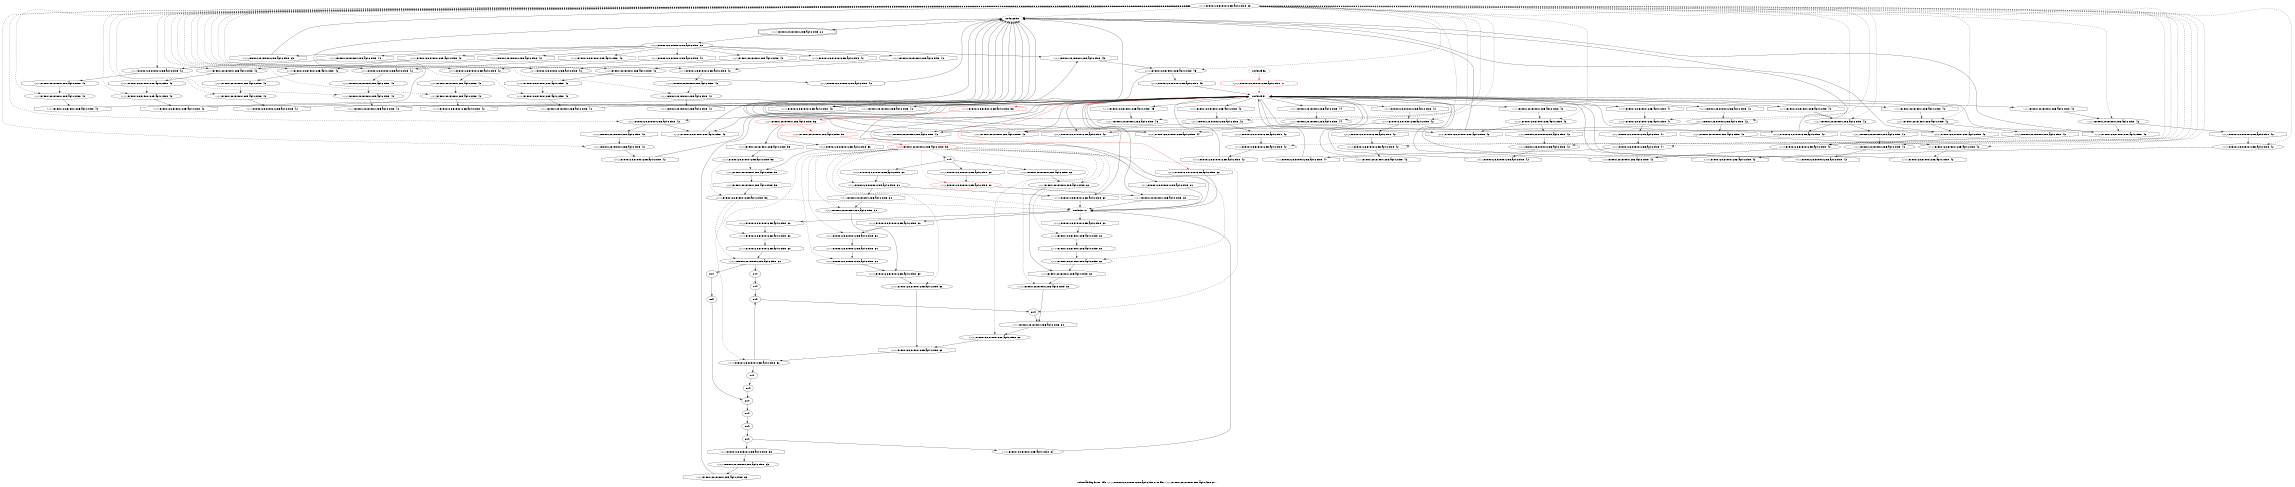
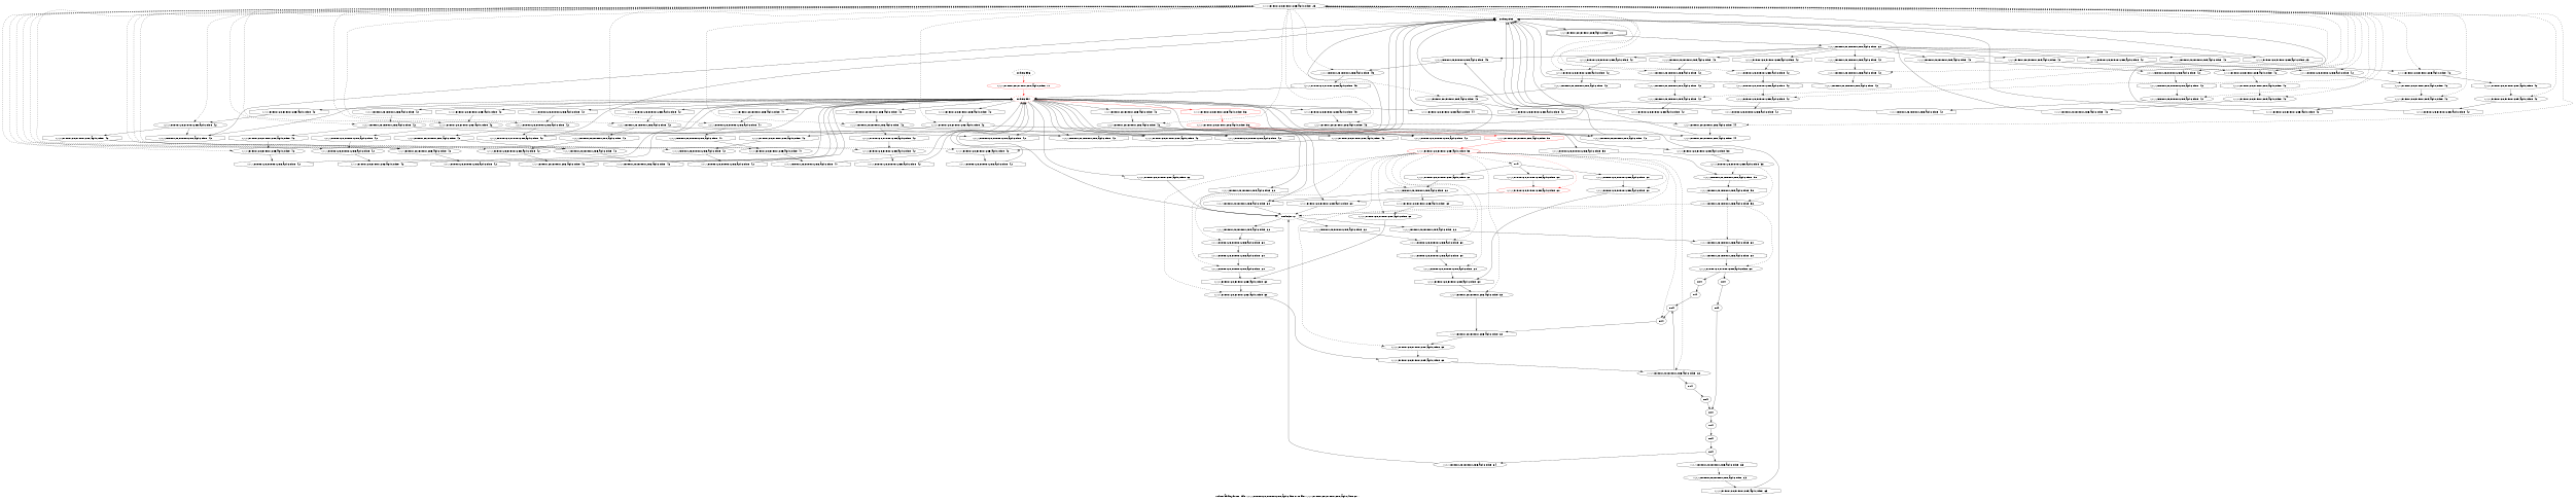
  digraph {
    label="Vulnerability from  'file ../../../Preon128/Preon128B/api.c line 8 to file ../../../Preon128/Preon128B/api.c line 60 ' "
    node [shape=octagon style=solid]
    n1 [label="../../../Preon128/Preon128B/api.c Line  23" shape=ellipse]
    node_2999 [shape=ellipse style=dashed]
    n3 [label="../../../Preon128/Preon128B/api.c Line  42" shape=ellipse]
    n4 [label="../../../Preon128/Preon128B/api.c Line  42" shape=ellipse]
    n5 [label="../../../Preon128/Preon128B/api.c Line  42" shape=ellipse]
    n6 [label="../../../Preon128/Preon128B/api.c Line  42" shape=ellipse]
    n7 [label="../../../Preon128/Preon128B/api.c Line  42" shape=ellipse]
    n8 [label="../../../Preon128/Preon128B/api.c Line  42" shape=ellipse]
    n9 [label="../../../Preon128/Preon128B/api.c Line  42" shape=ellipse]
    n10 [label="../../../Preon128/Preon128B/api.c Line  42" shape=ellipse]
    n11 [label="../../../Preon128/Preon128B/api.c Line  42" shape=ellipse]
    n12 [label="../../../Preon128/Preon128B/api.c Line  42" shape=ellipse]
    n13 [label="../../../Preon128/Preon128B/api.c Line  42" shape=ellipse]
    n14 [label="../../../Preon128/Preon128B/api.c Line  42" shape=ellipse]
    n15 [label="../../../Preon128/Preon128B/api.c Line  42" shape=ellipse]
    n16 [label="../../../Preon128/Preon128B/api.c Line  42" shape=ellipse]
    n17 [label="../../../Preon128/Preon128B/api.c Line  42" shape=ellipse]
    n18 [label="../../../Preon128/Preon128B/api.c Line  42" shape=ellipse]
    n19 [label="../../../Preon128/Preon128B/api.c Line  44" shape=ellipse]
    n20 [label="../../../Preon128/Preon128B/api.c Line  42" shape=ellipse]
    n21 [label="../../../Preon128/Preon128B/api.c Line  45" shape=ellipse]
    n22 [label="../../../Preon128/Preon128B/api.c Line  42" shape=ellipse]
    n23 [label="../../../Preon128/Preon128B/api.c Line  42" shape=ellipse]
    n24 [label="../../../Preon128/Preon128B/api.c Line  42" shape=ellipse]
    n25 [label="../../../Preon128/Preon128B/api.c Line  45" shape=ellipse]
    n26 [label="../../../Preon128/Preon128B/api.c Line  42" shape=ellipse]
    n27 [label="../../../Preon128/Preon128B/api.c Line  42" shape=ellipse]
    n28 [label="../../../Preon128/Preon128B/api.c Line  42" shape=ellipse]
    n29 [label="../../../Preon128/Preon128B/api.c Line  47" shape=ellipse]
    n30 [label="../../../Preon128/Preon128B/api.c Line  47" shape=ellipse]
    n31 [label="../../../Preon128/Preon128B/api.c Line  42" shape=ellipse]
    n32 [label="../../../Preon128/Preon128B/api.c Line  42" shape=ellipse]
    n33 [label="../../../Preon128/Preon128B/api.c Line  42" shape=ellipse]
    n34 [label="../../../Preon128/Preon128B/api.c Line  42" shape=ellipse]
    n35 [label="../../../Preon128/Preon128B/api.c Line  42" shape=ellipse]
    n36 [label="../../../Preon128/Preon128B/api.c Line  42" shape=ellipse]
    n37 [label="../../../Preon128/Preon128B/api.c Line  42" shape=ellipse]
    n38 [label="../../../Preon128/Preon128B/api.c Line  42" shape=ellipse]
    n39 [label="../../../Preon128/Preon128B/api.c Line  22" shape=doubleoctagon]
    n40 [label="../../../Preon128/Preon128B/api.c Line  42"]
    n41 [label="../../../Preon128/Preon128B/api.c Line  42"]
    n42 [label="../../../Preon128/Preon128B/api.c Line  42"]
    n43 [label="../../../Preon128/Preon128B/api.c Line  42"]
    n44 [label="../../../Preon128/Preon128B/api.c Line  42"]
    n45 [label="../../../Preon128/Preon128B/api.c Line  42"]
    n46 [label="../../../Preon128/Preon128B/api.c Line  42"]
    n47 [label="../../../Preon128/Preon128B/api.c Line  42"]
    n48 [label="../../../Preon128/Preon128B/api.c Line  42"]
    n49 [label="../../../Preon128/Preon128B/api.c Line  42"]
    n50 [label="../../../Preon128/Preon128B/api.c Line  42"]
    n51 [label="../../../Preon128/Preon128B/api.c Line  42"]
    n52 [label="../../../Preon128/Preon128B/api.c Line  42"]
    n53 [label="../../../Preon128/Preon128B/api.c Line  42"]
    n54 [label="../../../Preon128/Preon128B/api.c Line  42"]
    n55 [label="../../../Preon128/Preon128B/api.c Line  42"]
    n56 [label="../../../Preon128/Preon128B/api.c Line  42"]
    n57 [label="../../../Preon128/Preon128B/api.c Line  42"]
    n58 [label="../../../Preon128/Preon128B/api.c Line  42"]
    n59 [label="../../../Preon128/Preon128B/api.c Line  42"]
    n60 [label="../../../Preon128/Preon128B/api.c Line  44"]
    n61 [label="../../../Preon128/Preon128B/api.c Line  42"]
    n62 [label="../../../Preon128/Preon128B/api.c Line  42"]
    n63 [label="../../../Preon128/Preon128B/api.c Line  45"]
    n64 [label="../../../Preon128/Preon128B/api.c Line  42"]
    n65 [label="../../../Preon128/Preon128B/api.c Line  42"]
    n66 [label="../../../Preon128/Preon128B/api.c Line  42"]
    n67 [label="../../../Preon128/Preon128B/api.c Line  42"]
-   n68 [label="../../../Preon128/Preon128B/api.c Line  46"]
    n69 [label="../../../Preon128/Preon128B/api.c Line  45"]
    n70 [label="../../../Preon128/Preon128B/api.c Line  42"]
    n71 [label="../../../Preon128/Preon128B/api.c Line  42"]
    n72 [label="../../../Preon128/Preon128B/api.c Line  42"]
    n73 [label="../../../Preon128/Preon128B/api.c Line  47"]
    n74 [label="../../../Preon128/Preon128B/api.c Line  47"]
    n75 [label="../../../Preon128/Preon128B/api.c Line  42"]
    n76 [label="../../../Preon128/Preon128B/api.c Line  42"]
    n77 [label="../../../Preon128/Preon128B/api.c Line  42"]
    n78 [label="../../../Preon128/Preon128B/api.c Line  42"]
    n79 [label="../../../Preon128/Preon128B/api.c Line  42"]
    n80 [label="../../../Preon128/Preon128B/api.c Line  42"]
    n81 [label="../../../Preon128/Preon128B/api.c Line  42"]
    n82 [label="../../../Preon128/Preon128B/api.c Line  42"]
    n83 [label="../../../Preon128/Preon128B/api.c Line  42"]
    n84 [label="../../../Preon128/Preon128B/api.c Line  42"]
    n85 [label="../../../Preon128/Preon128B/api.c Line  22" shape=ellipse]
    node_2997 [color=red shape=ellipse style=dashed]
    n87 [label="../../../Preon128/Preon128B/api.c Line  42"]
    n88 [label="../../../Preon128/Preon128B/api.c Line  42"]
    n89 [label="../../../Preon128/Preon128B/api.c Line  23"]
    n90 [label="../../../Preon128/Preon128B/api.c Line  42"]
    n91 [label="../../../Preon128/Preon128B/api.c Line  42"]
    n92 [label="../../../Preon128/Preon128B/api.c Line  42"]
    n93 [label="../../../Preon128/Preon128B/api.c Line  42"]
    n94 [label="../../../Preon128/Preon128B/api.c Line  42"]
    n95 [label="../../../Preon128/Preon128B/api.c Line  42"]
-   n96 [color=red label="../../../Preon128/Preon128B/api.c Line  11"]
+   n96 [color=red label="../../../Preon128/Preon128B/api.c Line  11" shape=ellipse]
    n97 [label="../../../Preon128/Preon128B/api.c Line  42"]
    n98 [label="../../../Preon128/Preon128B/api.c Line  42"]
    n99 [label="../../../Preon128/Preon128B/api.c Line  42"]
    n100 [label="../../../Preon128/Preon128B/api.c Line  42"]
    n101 [label="../../../Preon128/Preon128B/api.c Line  60"]
    n102 [color=red label="../../../Preon128/Preon128B/api.c Line  56"]
    n103 [label="../../../Preon128/Preon128B/api.c Line  42"]
    n104 [label="../../../Preon128/Preon128B/api.c Line  42"]
    n105 [label="../../../Preon128/Preon128B/api.c Line  60"]
    n106 [label="../../../Preon128/Preon128B/api.c Line  42"]
    n107 [label="../../../Preon128/Preon128B/api.c Line  44"]
    n108 [label="../../../Preon128/Preon128B/api.c Line  45"]
    n109 [label="../../../Preon128/Preon128B/api.c Line  62"]
    n110 [label="../../../Preon128/Preon128B/api.c Line  60"]
    n111 [label="../../../Preon128/Preon128B/api.c Line  47"]
    n112 [label="../../../Preon128/Preon128B/api.c Line  42"]
    node_3112 [shape=ellipse style=dashed]
    n114 [color=red label="../../../Preon128/Preon128B/api.c Line  56" shape=ellipse]
    n115 [label="../../../Preon128/Preon128B/api.c Line  60"]
    n116 [label="../../../Preon128/Preon128B/api.c Line  60"]
    n117 [label="../../../Preon128/Preon128B/api.c Line  60"]
    n118 [label="../../../Preon128/Preon128B/api.c Line  58"]
    n119 [color=red label="../../../Preon128/Preon128B/api.c Line  58"]
    n120 [label="../../../Preon128/Preon128B/api.c Line  58"]
    node_2996 [color=black shape=ellipse style=dashed]
    n122 [label=null]
    n123 [label=null shape=ellipse]
    n124 [label=null]
    n125 [label=null shape=ellipse]
    n126 [label="../../../Preon128/Preon128B/api.c Line  60" shape=ellipse]
    n127 [label=null]
    n128 [label=null shape=ellipse]
    n129 [label="../../../Preon128/Preon128B/api.c Line  60"]
    n130 [label="../../../Preon128/Preon128B/api.c Line  60"]
    n131 [label="../../../Preon128/Preon128B/api.c Line  60" shape=ellipse]
    n132 [label=null]
    n133 [label=null]
    n134 [label=null shape=ellipse]
    n135 [label=null shape=ellipse]
    n136 [label=null]
    n137 [label="../../../Preon128/Preon128B/api.c Line  60" shape=ellipse]
    n138 [label="../../../Preon128/Preon128B/api.c Line  60"]
    n139 [label=null shape=ellipse]
    n140 [label="../../../Preon128/Preon128B/api.c Line  64" shape=ellipse]
    n141 [label="../../../Preon128/Preon128B/api.c Line  63"]
    n142 [label="../../../Preon128/Preon128B/api.c Line  63" shape=ellipse]
    n143 [label="../../../Preon128/Preon128B/api.c Line  63"]
    n144 [label="../../../Preon128/Preon128B/api.c Line  60"]
    n145 [label="../../../Preon128/Preon128B/api.c Line  60" shape=ellipse]
    n146 [label="../../../Preon128/Preon128B/api.c Line  60"]
    n147 [label="../../../Preon128/Preon128B/api.c Line  60" shape=ellipse]
    n148 [label="../../../Preon128/Preon128B/api.c Line  60" shape=ellipse]
    n149 [label="../../../Preon128/Preon128B/api.c Line  60" shape=ellipse]
    n150 [label="../../../Preon128/Preon128B/api.c Line  60"]
    n151 [label="../../../Preon128/Preon128B/api.c Line  60" shape=ellipse]
    n152 [label="../../../Preon128/Preon128B/api.c Line  60" shape=ellipse]
    n153 [label="../../../Preon128/Preon128B/api.c Line  60"]
    n154 [label="../../../Preon128/Preon128B/api.c Line  60" shape=ellipse]
    n155 [label="../../../Preon128/Preon128B/api.c Line  60"]
    n156 [label="../../../Preon128/Preon128B/api.c Line  60" shape=ellipse]
    n157 [label="../../../Preon128/Preon128B/api.c Line  60" shape=ellipse]
    n158 [label="../../../Preon128/Preon128B/api.c Line  58" shape=ellipse]
    n159 [color=red label="../../../Preon128/Preon128B/api.c Line  58" shape=ellipse]
    n160 [label="../../../Preon128/Preon128B/api.c Line  58" shape=ellipse]
    n161 [label="../../../Preon128/Preon128B/api.c Line  58" shape=ellipse]
    n162 [label="../../../Preon128/Preon128B/api.c Line  58"]
    n163 [label=null shape=ellipse]
    n164 [label="../../../Preon128/Preon128B/api.c Line  60"]
    n165 [label="../../../Preon128/Preon128B/api.c Line  60"]
    n166 [label="../../../Preon128/Preon128B/api.c Line  60"]
    n167 [color=red label="../../../Preon128/Preon128B/api.c Line  60" shape=ellipse]
    n168 [label="../../../Preon128/Preon128B/api.c Line  60" shape=ellipse]
    n1 -> node_2999 [style=dashed]
    n1 -> n3 [style=dashed]
    n1 -> n4 [style=dashed]
    n1 -> n5 [style=dashed]
    n1 -> n6 [style=dashed]
    n1 -> n7 [style=dashed]
    n1 -> n8 [style=dashed]
    n1 -> n9 [style=dashed]
    n1 -> n10 [style=dashed]
    n1 -> n11 [style=dashed]
    n1 -> n12 [style=dashed]
    n1 -> n13 [style=dashed]
    n1 -> n14 [style=dashed]
    n1 -> n15 [style=dashed]
    n1 -> n16 [style=dashed]
    n1 -> n17 [style=dashed]
    n1 -> n18 [style=dashed]
    n1 -> n19 [style=dashed]
    n1 -> n20 [style=dashed]
    n1 -> n21 [style=dashed]
    n1 -> n22 [style=dashed]
    n1 -> n23 [style=dashed]
    n1 -> n24 [style=dashed]
    n1 -> n25 [style=dashed]
    n1 -> n26 [style=dashed]
    n1 -> n27 [style=dashed]
    n1 -> n28 [style=dashed]
    n1 -> n29 [style=dashed]
    n1 -> n30 [style=dashed]
    n1 -> n31 [style=dashed]
    n1 -> n32 [style=dashed]
    n1 -> n33 [style=dashed]
    n1 -> n34 [style=dashed]
    n1 -> n35 [style=dashed]
    n1 -> n36 [style=dashed]
    n1 -> n37 [style=dashed]
    n1 -> n38 [style=dashed]
    node_2999 -> n39
    n3 -> n40
    n4 -> n41
    n5 -> n42
    n6 -> n43
    n7 -> n44
    n7 -> n45
    n8 -> n46
    n9 -> n47
    n9 -> n48
    n10 -> n49
    n11 -> n50
    n12 -> n51
    n13 -> n52
    n14 -> n53
    n14 -> n54
    n15 -> n55
    n16 -> n56
    n16 -> n57
    n17 -> n58
    n18 -> n59
    n19 -> n60
    n20 -> n61
    n20 -> n62
    n21 -> n63
    n22 -> n64
    n22 -> n65
    n23 -> n66
    n24 -> n67
-   n25 -> n68
    n25 -> n69
    n26 -> n70
    n27 -> n71
    n28 -> n72
    n29 -> n73
    n30 -> n74
    n31 -> n75
    n32 -> n76
    n33 -> n77
    n34 -> n78
    n34 -> n79
    n35 -> n80
    n35 -> n81
    n36 -> n82
    n37 -> n83
    n38 -> n84
    n39 -> n85
    n40 -> n24
    n41 -> node_2997
    n42 -> n6
    n43 -> node_2999
    n44 -> node_2999
    n45 -> n4
    n46 -> n37
    n47 -> node_2999
    n48 -> n12
    n49 -> node_2997
    n50 -> node_2999
    n51 -> node_2997
    n52 -> n15
    n53 -> node_2999
    n54 -> n38
    n55 -> node_2999
    n56 -> node_2999
    n57 -> n17
    n58 -> node_2997
    n59 -> node_2997
    n60 -> node_2999
    n61 -> node_2999
    n62 -> n27
    n63 -> n25
    n64 -> node_2999
    n65 -> n18
    n66 -> n11
    n67 -> node_2999
-   n68 -> node_2999
    n69 -> node_2997
    n70 -> node_2999
    n71 -> node_2997
    n72 -> node_2999
    n73 -> n30
    n74 -> node_2997
    n75 -> n28
    n76 -> node_2997
    n77 -> n36
    n78 -> node_2999
    n79 -> n10
    n80 -> node_2999
    n81 -> n32
    n82 -> node_2999
    n83 -> node_2999
    n84 -> node_2997
    n85 -> n63
    n85 -> n87
    n85 -> n88
    n85 -> n89
    n85 -> n90
    n85 -> n91
    n85 -> n92
    n85 -> n93
    n85 -> n94
    n85 -> n95
    node_2997 -> n44
    node_2997 -> n47
    node_2997 -> n53
    node_2997 -> n56
    node_2997 -> n60
    node_2997 -> n61
    node_2997 -> n64
-   node_2997 -> n68
    node_2997 -> n78
    node_2997 -> n80
    node_2997 -> n97
    node_2997 -> n98
    node_2997 -> n99
    node_2997 -> n100
    node_2997 -> n101
    node_2997 -> n102 [color=red]
    node_2997 -> n103
    node_2997 -> n104
    node_2997 -> n105
    node_2997 -> n106
    node_2997 -> n107
    node_2997 -> n108
-   node_2997 -> n109 [color=red]
+   node_2997 -> n109
    node_2997 -> n110
    node_2997 -> n111
    node_2997 -> n112
    n87 -> n5
    n88 -> n13
    n89 -> n1
    n90 -> n3
    n91 -> n8
    n92 -> n26
    n93 -> n23
    n94 -> n31
    n95 -> n33
    n96 -> node_2997 [color=red]
    n97 -> n7
    n98 -> n20
    n99 -> n14
    n100 -> n9
    n101 -> node_3112
    n102 -> n114 [color=red]
    n103 -> n35
    n104 -> n16
    n105 -> node_3112
    n106 -> n22
    n107 -> n19
    n108 -> n21
    n109 -> node_3112
    n110 -> node_3112
    n111 -> n29
    n112 -> n34
    node_3112 -> node_2997
    node_3112 -> n115
    node_3112 -> n116
    node_3112 -> n117
    n114 -> n118
    n114 -> n119 [color=red]
    n114 -> n120
    n115 -> n149
    n116 -> n148
    n117 -> n152
    n118 -> n158
    n119 -> n159 [color=red]
    n120 -> n160
    node_2996 -> n96 [color=red]
    n122 -> n123
    n123 -> n124
    n124 -> n125
    n125 -> n136
    n126 -> n122
    n126 -> n127
    n127 -> n128
    n128 -> n129
    n129 -> n137
    n130 -> n131
    n131 -> n132
    n131 -> n133
    n132 -> n134
    n133 -> n135
    n134 -> n124
    n135 -> n127
    n136 -> n139
    n137 -> n138
    n138 -> n126
    n139 -> n140
    n139 -> n141
    n140 -> node_3112
    n141 -> n142
    n142 -> n143
    n143 -> node_2997
    n144 -> n145
    n145 -> n146
    n146 -> n147
    n147 -> n129
    n148 -> n144
    n149 -> n150
    n150 -> n151
    n151 -> n153
    n152 -> n130
    n153 -> n154
    n154 -> n138
    n155 -> n156
    n156 -> n153
    n157 -> n105
    n157 -> n155
    n158 -> n160 [style=dashed]
    n158 -> n161 [style=dashed]
    n159 -> node_3112 [style=dashed]
    n159 -> n126 [style=dashed]
    n159 -> n128 [style=dashed]
    n159 -> n137 [style=dashed]
    n159 -> n145 [style=dashed]
    n159 -> n147 [style=dashed]
    n159 -> n148 [style=dashed]
    n159 -> n149 [style=dashed]
    n159 -> n151 [style=dashed]
    n159 -> n154 [style=dashed]
    n159 -> n156 [style=dashed]
    n159 -> n157 [style=dashed]
    n159 -> n163 [style=dashed]
    n159 -> n167 [color=red style=dashed]
    n159 -> n168 [style=dashed]
    n160 -> n162
    n161 -> node_3112 [style=dashed]
    n161 -> n131 [style=dashed]
    n161 -> n152 [style=dashed]
    n162 -> n161
    n163 -> n164
    n163 -> n165
    n163 -> n166
    n164 -> n167
    n165 -> n168
    n166 -> n157
    n167 -> n101
    n168 -> n146
  }
